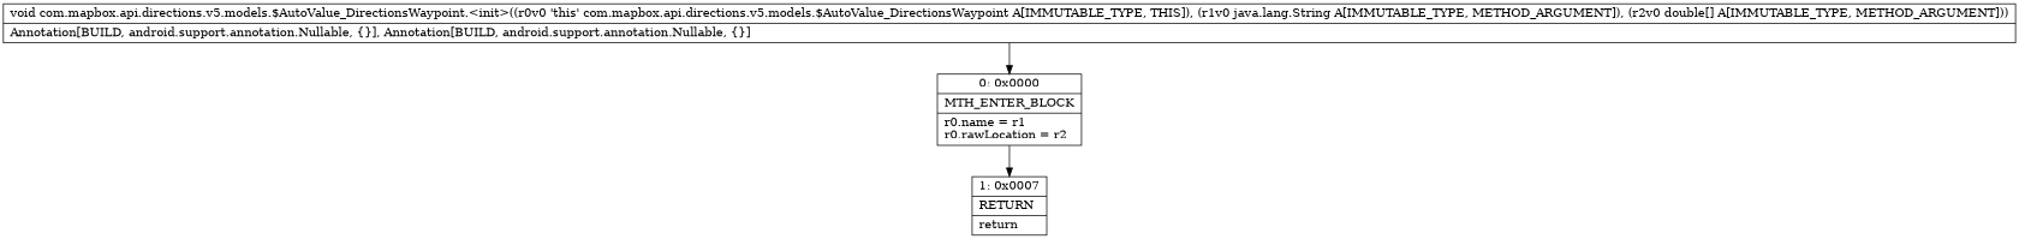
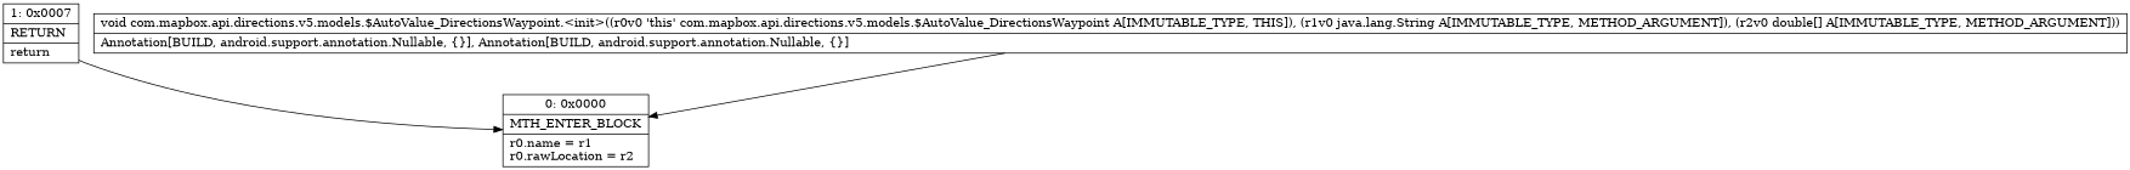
  digraph {
    node [shape=record]
    n1 [label="{0\:\ 0x0000|MTH_ENTER_BLOCK\l|r0.name = r1\lr0.rawLocation = r2\l}"]
    n2 [label="{1\:\ 0x0007|RETURN\l|return\l}"]
    n3 [label="{void com.mapbox.api.directions.v5.models.$AutoValue_DirectionsWaypoint.\<init\>((r0v0 'this' com.mapbox.api.directions.v5.models.$AutoValue_DirectionsWaypoint A[IMMUTABLE_TYPE, THIS]), (r1v0 java.lang.String A[IMMUTABLE_TYPE, METHOD_ARGUMENT]), (r2v0 double[] A[IMMUTABLE_TYPE, METHOD_ARGUMENT]))  | Annotation[BUILD, android.support.annotation.Nullable, \{\}], Annotation[BUILD, android.support.annotation.Nullable, \{\}]\l}"]
-   n1 -> n2
+   n2 -> n1
    n3 -> n1
  }
